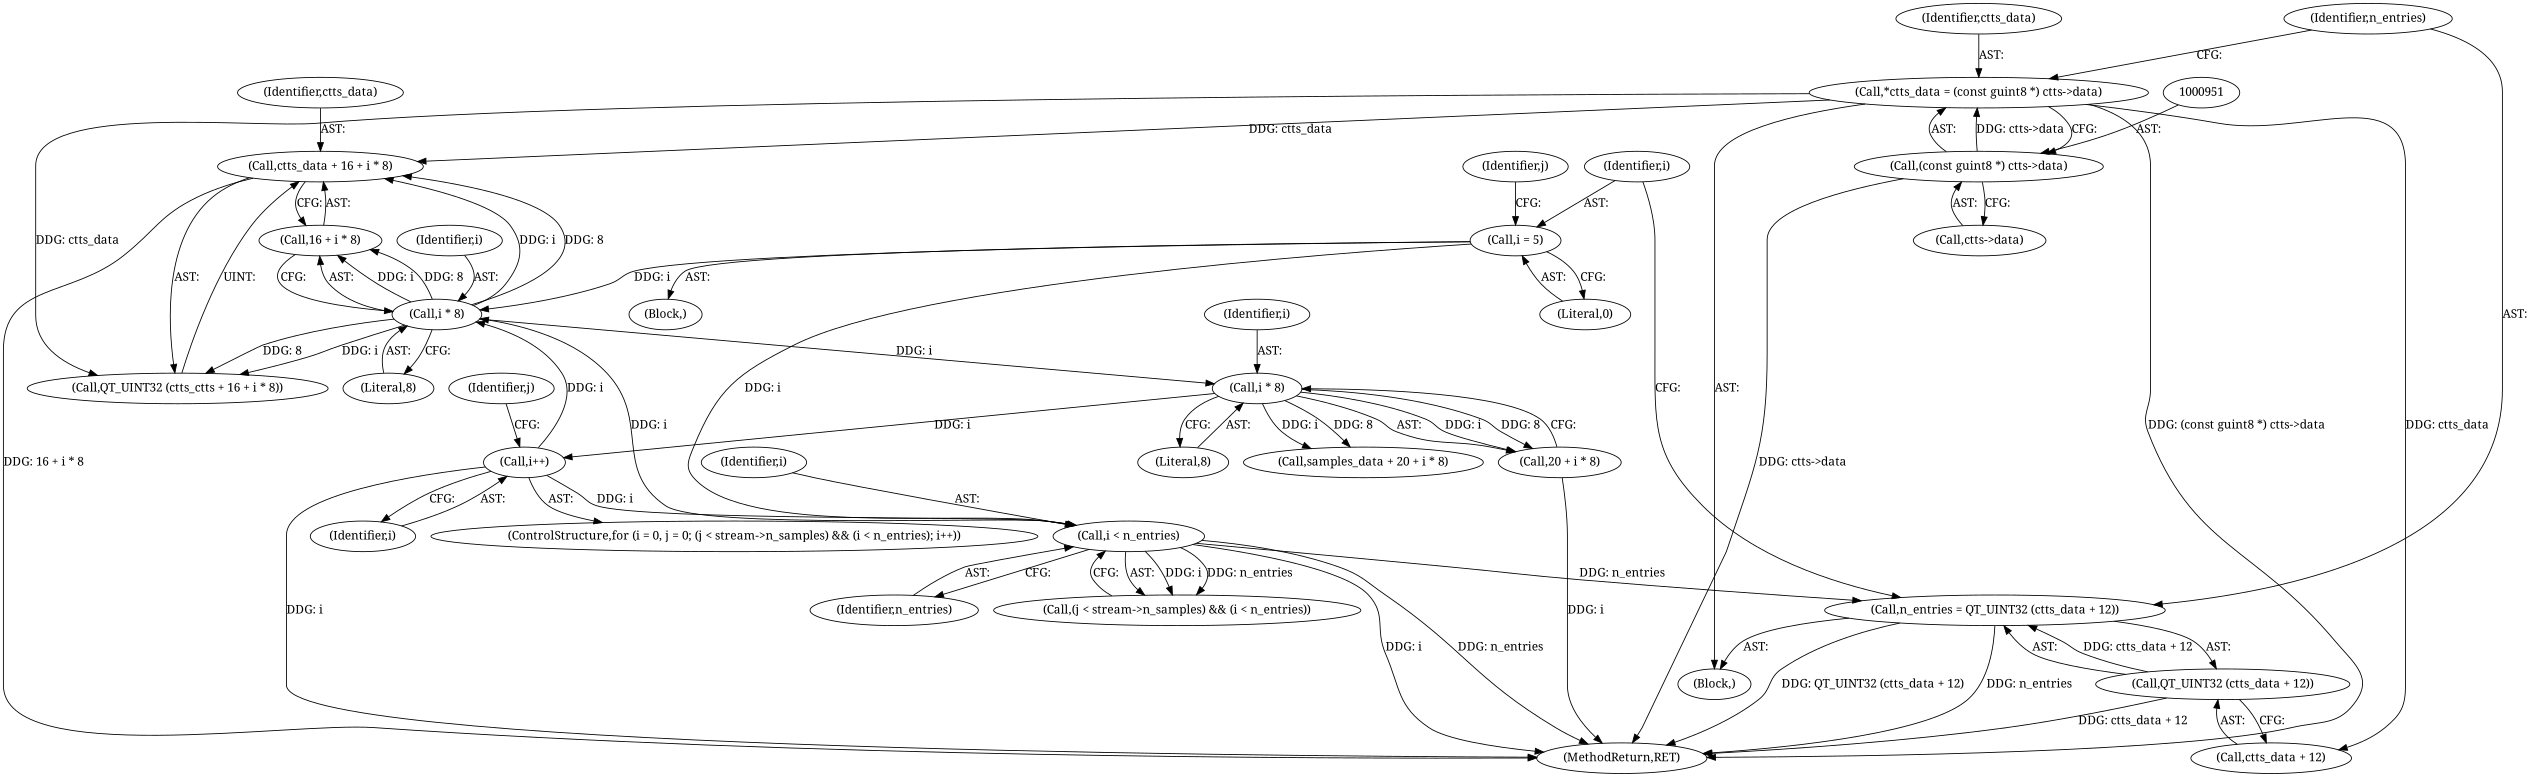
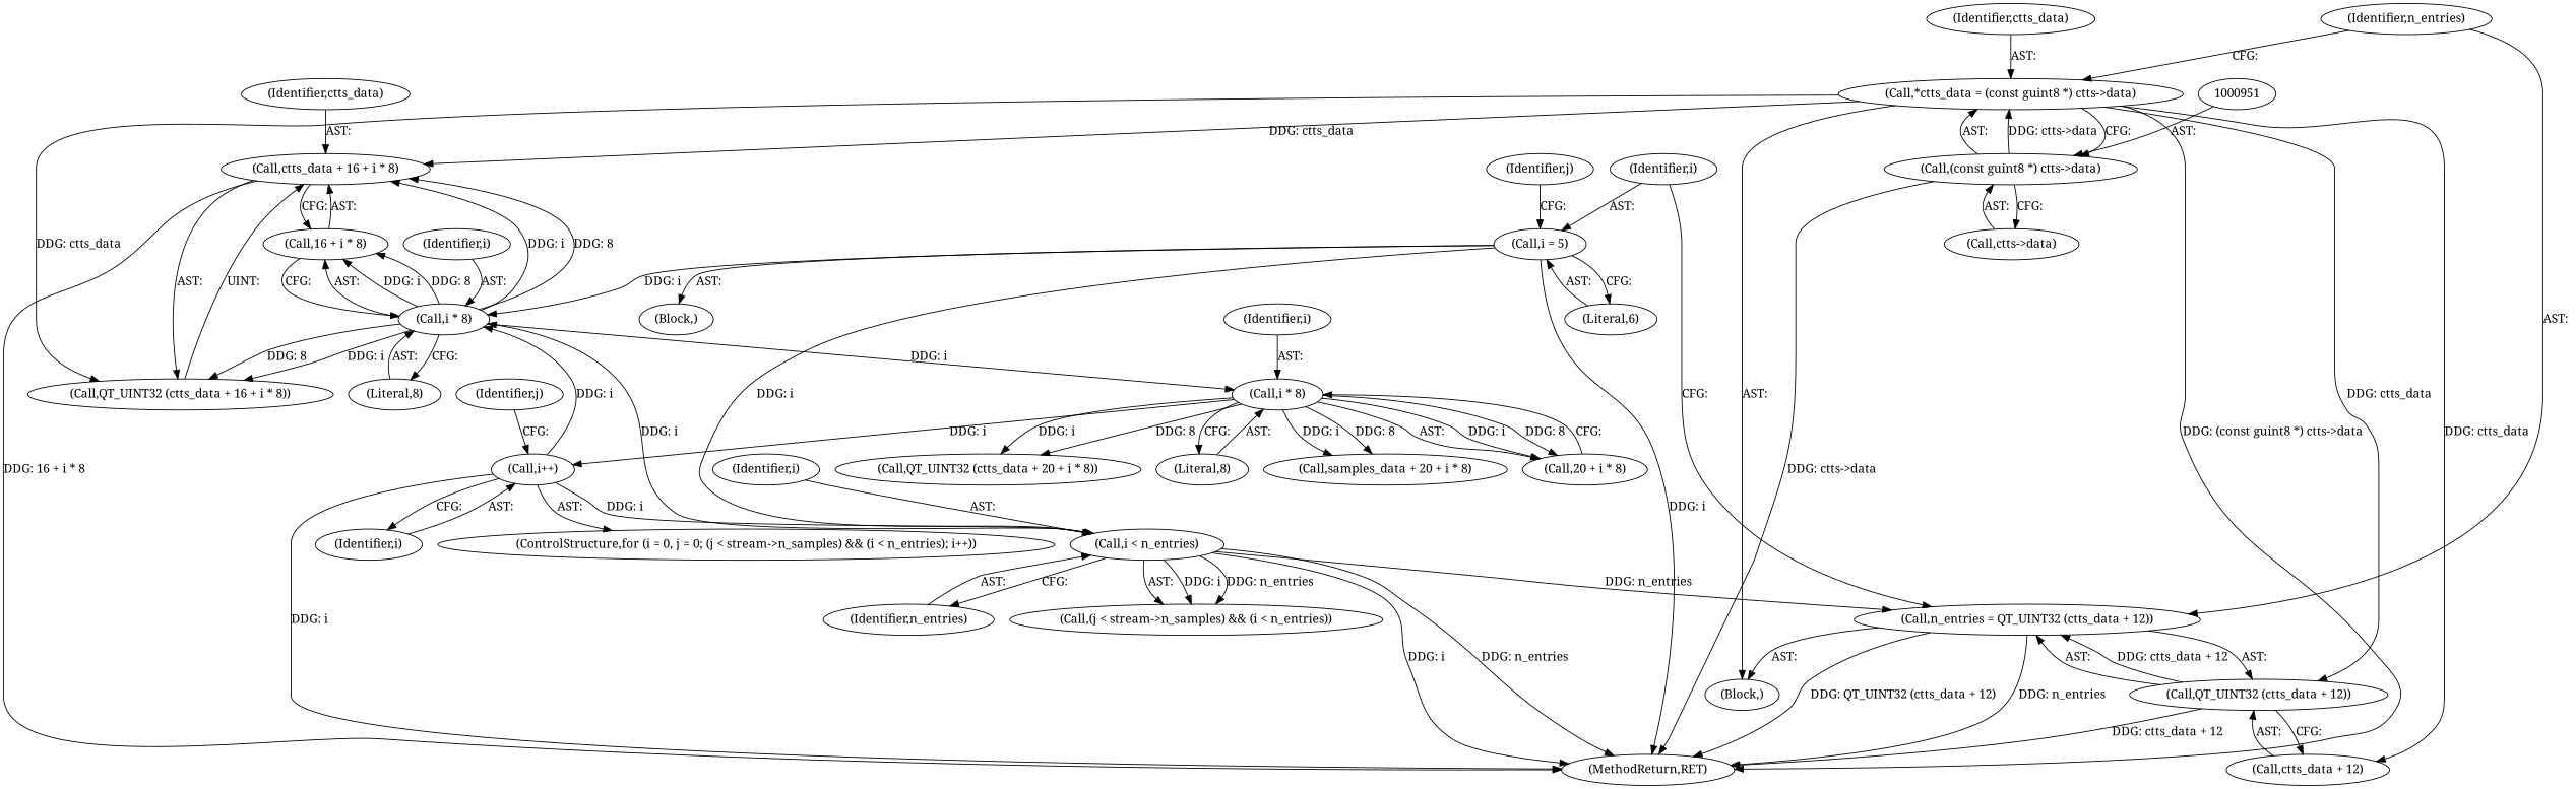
  digraph {
    fontname="Noto Serif"
    node [fontname="Noto Serif"]
    edge [fontname="Noto Serif"]
    n1 [label="(Call,ctts_data + 16 + i * 8)"]
-   n2 [label="(Call,QT_UINT32 (ctts_ctts + 16 + i * 8))"]
+   n2 [label="(Call,QT_UINT32 (ctts_data + 16 + i * 8))"]
    n3 [label="(MethodReturn,RET)"]
    n4 [label="(Call,16 + i * 8)"]
    n5 [label="(Call,i * 8)"]
    n6 [label="(Call,*ctts_data = (const guint8 *) ctts->data)"]
    n7 [label="(Call,(const guint8 *) ctts->data)"]
    n8 [label="(Call,QT_UINT32 (ctts_data + 12))"]
    n9 [label="(Call,ctts_data + 12)"]
    n10 [label="(Block,)"]
    n11 [label="(Call,ctts->data)"]
    n12 [label="(Call,n_entries = QT_UINT32 (ctts_data + 12))"]
    n13 [label="(Call,i * 8)"]
    n14 [label="(Literal,8)"]
    n15 [label="(Call,i++)"]
    n16 [label="(Call,20 + i * 8)"]
    n17 [label="(Call,samples_data + 20 + i * 8)"]
+   n18 [label="(Call,QT_UINT32 (ctts_data + 20 + i * 8))"]
    n19 [label="(Literal,8)"]
    n20 [label="(Call,i < n_entries)"]
    n21 [label="(ControlStructure,for (i = 0, j = 0; (j < stream->n_samples) && (i < n_entries); i++))"]
    n22 [label="(Identifier,i)"]
    n23 [label="(Identifier,n_entries)"]
    n24 [label="(Call,(j < stream->n_samples) && (i < n_entries))"]
    n25 [label="(Call,i = 5)"]
-   n26 [label="(Literal,0)"]
+   n26 [label="(Literal,6)"]
    n27 [label="(Block,)"]
    n28 [label="(Identifier,ctts_data)"]
    n29 [label="(Identifier,j)"]
    n30 [label="(Identifier,i)"]
    n31 [label="(Identifier,n_entries)"]
    n32 [label="(Identifier,i)"]
    n33 [label="(Identifier,i)"]
    n34 [label="(Identifier,ctts_data)"]
    n35 [label="(Identifier,i)"]
    n36 [label="(Identifier,j)"]
    1000951
    n1 -> n2 [label="AST: "]
    n1 -> n3 [label="DDG: 16 + i * 8"]
    n1 -> n4 [label="CFG: "]
    n2 -> n1 [label="UINT: "]
    n4 -> n1 [label="AST: "]
    n4 -> n5 [label="CFG: "]
    n5 -> n1 [label="DDG: i"]
    n5 -> n1 [label="DDG: 8"]
    n5 -> n2 [label="DDG: i"]
    n5 -> n2 [label="DDG: 8"]
    n5 -> n4 [label="AST: "]
    n5 -> n4 [label="DDG: i"]
    n5 -> n4 [label="DDG: 8"]
    n5 -> n13 [label="DDG: i"]
    n5 -> n14 [label="CFG: "]
    n6 -> n1 [label="DDG: ctts_data"]
    n6 -> n2 [label="DDG: ctts_data"]
    n6 -> n3 [label="DDG: (const guint8 *) ctts->data"]
    n6 -> n7 [label="CFG: "]
+   n6 -> n8 [label="DDG: ctts_data"]
    n6 -> n9 [label="DDG: ctts_data"]
    n6 -> n10 [label="AST: "]
    n7 -> n3 [label="DDG: ctts->data"]
    n7 -> n6 [label="AST: "]
    n7 -> n6 [label="DDG: ctts->data"]
    n7 -> n11 [label="CFG: "]
    n8 -> n3 [label="DDG: ctts_data + 12"]
    n8 -> n9 [label="CFG: "]
    n8 -> n12 [label="AST: "]
    n8 -> n12 [label="DDG: ctts_data + 12"]
    n9 -> n8 [label="AST: "]
    n11 -> n7 [label="AST: "]
    n12 -> n3 [label="DDG: n_entries"]
    n12 -> n3 [label="DDG: QT_UINT32 (ctts_data + 12)"]
    n12 -> n8 [label="AST: "]
    n12 -> n10 [label="AST: "]
    n13 -> n15 [label="DDG: i"]
    n13 -> n16 [label="AST: "]
    n13 -> n16 [label="DDG: i"]
    n13 -> n16 [label="DDG: 8"]
    n13 -> n17 [label="DDG: i"]
    n13 -> n17 [label="DDG: 8"]
+   n13 -> n18 [label="DDG: i"]
+   n13 -> n18 [label="DDG: 8"]
    n13 -> n19 [label="CFG: "]
    n14 -> n5 [label="AST: "]
    n15 -> n3 [label="DDG: i"]
    n15 -> n5 [label="DDG: i"]
    n15 -> n20 [label="DDG: i"]
    n15 -> n21 [label="AST: "]
    n15 -> n22 [label="CFG: "]
    n16 -> n13 [label="CFG: "]
    n19 -> n13 [label="AST: "]
    n20 -> n3 [label="DDG: i"]
    n20 -> n3 [label="DDG: n_entries"]
    n20 -> n5 [label="DDG: i"]
    n20 -> n12 [label="DDG: n_entries"]
    n20 -> n23 [label="CFG: "]
    n20 -> n24 [label="AST: "]
    n20 -> n24 [label="DDG: i"]
    n20 -> n24 [label="DDG: n_entries"]
    n22 -> n15 [label="AST: "]
    n23 -> n20 [label="AST: "]
-   n24 -> n20 [label="CFG: "]
-   n16 -> n3 [label="DDG: i"]
+   n25 -> n3 [label="DDG: i"]
    n25 -> n5 [label="DDG: i"]
    n25 -> n20 [label="DDG: i"]
    n25 -> n26 [label="CFG: "]
    n25 -> n27 [label="AST: "]
    n26 -> n25 [label="AST: "]
    n28 -> n6 [label="AST: "]
    n29 -> n15 [label="CFG: "]
    n30 -> n20 [label="AST: "]
    n31 -> n6 [label="CFG: "]
    n31 -> n12 [label="AST: "]
    n32 -> n12 [label="CFG: "]
    n32 -> n25 [label="AST: "]
    n33 -> n5 [label="AST: "]
    n34 -> n1 [label="AST: "]
    n35 -> n13 [label="AST: "]
    n36 -> n25 [label="CFG: "]
    1000951 -> n7 [label="AST: "]
  }
